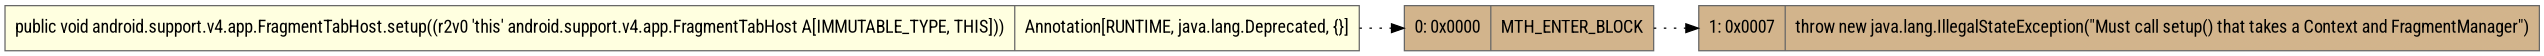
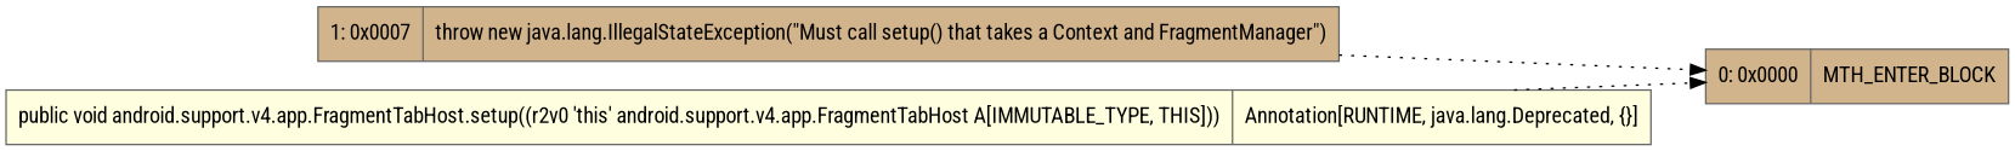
  digraph {
    rankdir=LR
    fontname="Roboto Condensed"
    node [shape=record style=filled fillcolor=tan color=gray40 fontname="Roboto Condensed"]
    edge [style=dotted fontname="Roboto Condensed"]
    n1 [label="{0\:\ 0x0000|MTH_ENTER_BLOCK\l}"]
    n2 [label="{1\:\ 0x0007|throw new java.lang.IllegalStateException(\"Must call setup() that takes a Context and FragmentManager\")\l}"]
    n3 [label="{public void android.support.v4.app.FragmentTabHost.setup((r2v0 'this' android.support.v4.app.FragmentTabHost A[IMMUTABLE_TYPE, THIS]))  | Annotation[RUNTIME, java.lang.Deprecated, \{\}]\l}" fillcolor=lightyellow]
-   n1 -> n2
+   n2 -> n1
    n3 -> n1
  }
